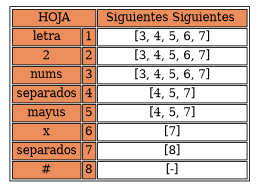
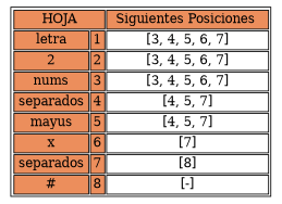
  digraph {
-   n1 [label=< 			<table border='1' cellborder='1'> 				<tr> 					<td bgcolor = "#EC8E5C" colspan = "4">HOJA</td> 					<td bgcolor = "#EC8E5C" colspan = "8">Siguientes Siguientes </td> 				</tr>  				<tr> 					<td bgcolor = "#EC8E5C" colspan = "3">letra</td> 					<td bgcolor = "#EC8E5C" >1</td> 					<td colspan = "8">[3, 4, 5, 6, 7]</td> 				</tr>  				<tr> 					<td bgcolor = "#EC8E5C" colspan = "3">2</td> 					<td bgcolor = "#EC8E5C" >2</td> 					<td colspan = "8">[3, 4, 5, 6, 7]</td> 				</tr>  				<tr> 					<td bgcolor = "#EC8E5C" colspan = "3">nums</td> 					<td bgcolor = "#EC8E5C" >3</td> 					<td colspan = "8">[3, 4, 5, 6, 7]</td> 				</tr>  				<tr> 					<td bgcolor = "#EC8E5C" colspan = "3">separados</td> 					<td bgcolor = "#EC8E5C" >4</td> 					<td colspan = "8">[4, 5, 7]</td> 				</tr>  				<tr> 					<td bgcolor = "#EC8E5C" colspan = "3">mayus</td> 					<td bgcolor = "#EC8E5C" >5</td> 					<td colspan = "8">[4, 5, 7]</td> 				</tr>  				<tr> 					<td bgcolor = "#EC8E5C" colspan = "3">x</td> 					<td bgcolor = "#EC8E5C" >6</td> 					<td colspan = "8">[7]</td> 				</tr>  				<tr> 					<td bgcolor = "#EC8E5C" colspan = "3">separados</td> 					<td bgcolor = "#EC8E5C" >7</td> 					<td colspan = "8">[8]</td> 				</tr>  				<tr> 					<td bgcolor = "#EC8E5C" colspan = "3">#</td> 					<td bgcolor = "#EC8E5C" >8</td> 					<td colspan = "8">[-]</td> 				</tr>  			</table> 	> shape=plaintext]
+   n1 [label=< 			<table border='1' cellborder='1'> 				<tr> 					<td bgcolor = "#EC8E5C" colspan = "4">HOJA</td> 					<td bgcolor = "#EC8E5C" colspan = "8">Siguientes Posiciones </td> 				</tr>  				<tr> 					<td bgcolor = "#EC8E5C" colspan = "3">letra</td> 					<td bgcolor = "#EC8E5C" >1</td> 					<td colspan = "8">[3, 4, 5, 6, 7]</td> 				</tr>  				<tr> 					<td bgcolor = "#EC8E5C" colspan = "3">2</td> 					<td bgcolor = "#EC8E5C" >2</td> 					<td colspan = "8">[3, 4, 5, 6, 7]</td> 				</tr>  				<tr> 					<td bgcolor = "#EC8E5C" colspan = "3">nums</td> 					<td bgcolor = "#EC8E5C" >3</td> 					<td colspan = "8">[3, 4, 5, 6, 7]</td> 				</tr>  				<tr> 					<td bgcolor = "#EC8E5C" colspan = "3">separados</td> 					<td bgcolor = "#EC8E5C" >4</td> 					<td colspan = "8">[4, 5, 7]</td> 				</tr>  				<tr> 					<td bgcolor = "#EC8E5C" colspan = "3">mayus</td> 					<td bgcolor = "#EC8E5C" >5</td> 					<td colspan = "8">[4, 5, 7]</td> 				</tr>  				<tr> 					<td bgcolor = "#EC8E5C" colspan = "3">x</td> 					<td bgcolor = "#EC8E5C" >6</td> 					<td colspan = "8">[7]</td> 				</tr>  				<tr> 					<td bgcolor = "#EC8E5C" colspan = "3">separados</td> 					<td bgcolor = "#EC8E5C" >7</td> 					<td colspan = "8">[8]</td> 				</tr>  				<tr> 					<td bgcolor = "#EC8E5C" colspan = "3">#</td> 					<td bgcolor = "#EC8E5C" >8</td> 					<td colspan = "8">[-]</td> 				</tr>  			</table> 	> shape=plaintext]
  }
